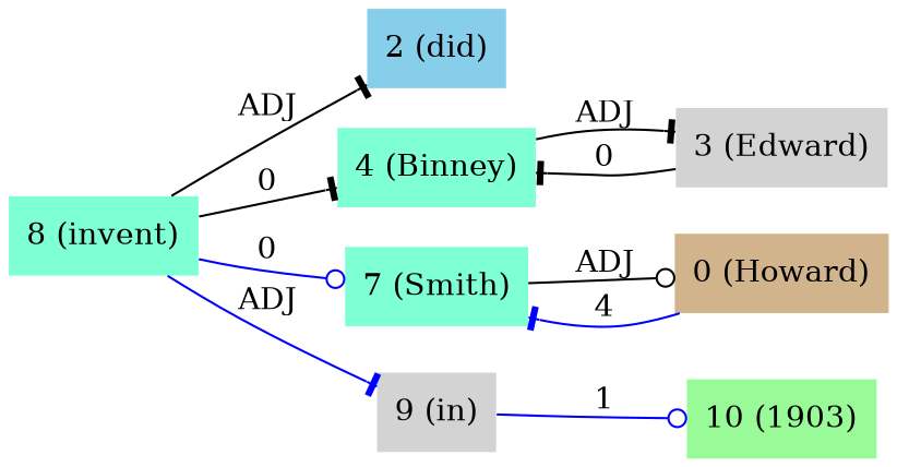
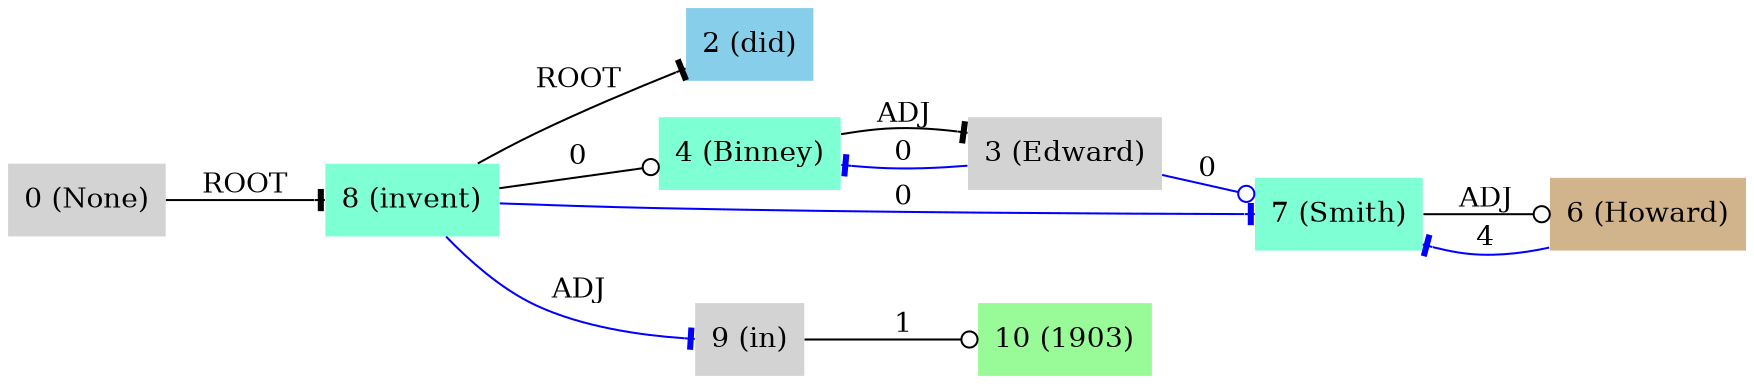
  digraph {
    rankdir=LR
    node [fillcolor=lightgrey shape=plaintext style=filled]
    edge [arrowhead=tee dir=forward]
+   n1 [label="0 (None)"]
    n2 [fillcolor=aquamarine label="8 (invent)"]
    n3 [fillcolor=skyblue label="2 (did)"]
    n4 [fillcolor=aquamarine label="4 (Binney)"]
    n5 [fillcolor=aquamarine label="7 (Smith)"]
    n6 [label="9 (in)"]
    n7 [label="3 (Edward)"]
-   n8 [fillcolor=tan label="0 (Howard)"]
+   n8 [fillcolor=tan label="6 (Howard)"]
    n9 [fillcolor=palegreen label="10 (1903)"]
-   n2 -> n3 [label=ADJ]
-   n2 -> n4 [label=0]
-   n2 -> n5 [arrowhead=odot color=blue label=0]
+   n1 -> n2 [label=ROOT]
+   n2 -> n3 [label=ROOT]
+   n2 -> n4 [arrowhead=odot label=0]
+   n2 -> n5 [color=blue label=0]
    n2 -> n6 [color=blue label=ADJ]
    n4 -> n7 [label=ADJ]
    n5 -> n8 [arrowhead=odot label=ADJ]
-   n6 -> n9 [arrowhead=odot label=1 color=blue]
-   n7 -> n4 [color=black label=0]
+   n6 -> n9 [arrowhead=odot label=1]
+   n7 -> n4 [color=blue label=0]
+   n7 -> n5 [arrowhead=odot color=blue label=0]
    n8 -> n5 [color=blue label=4]
  }
